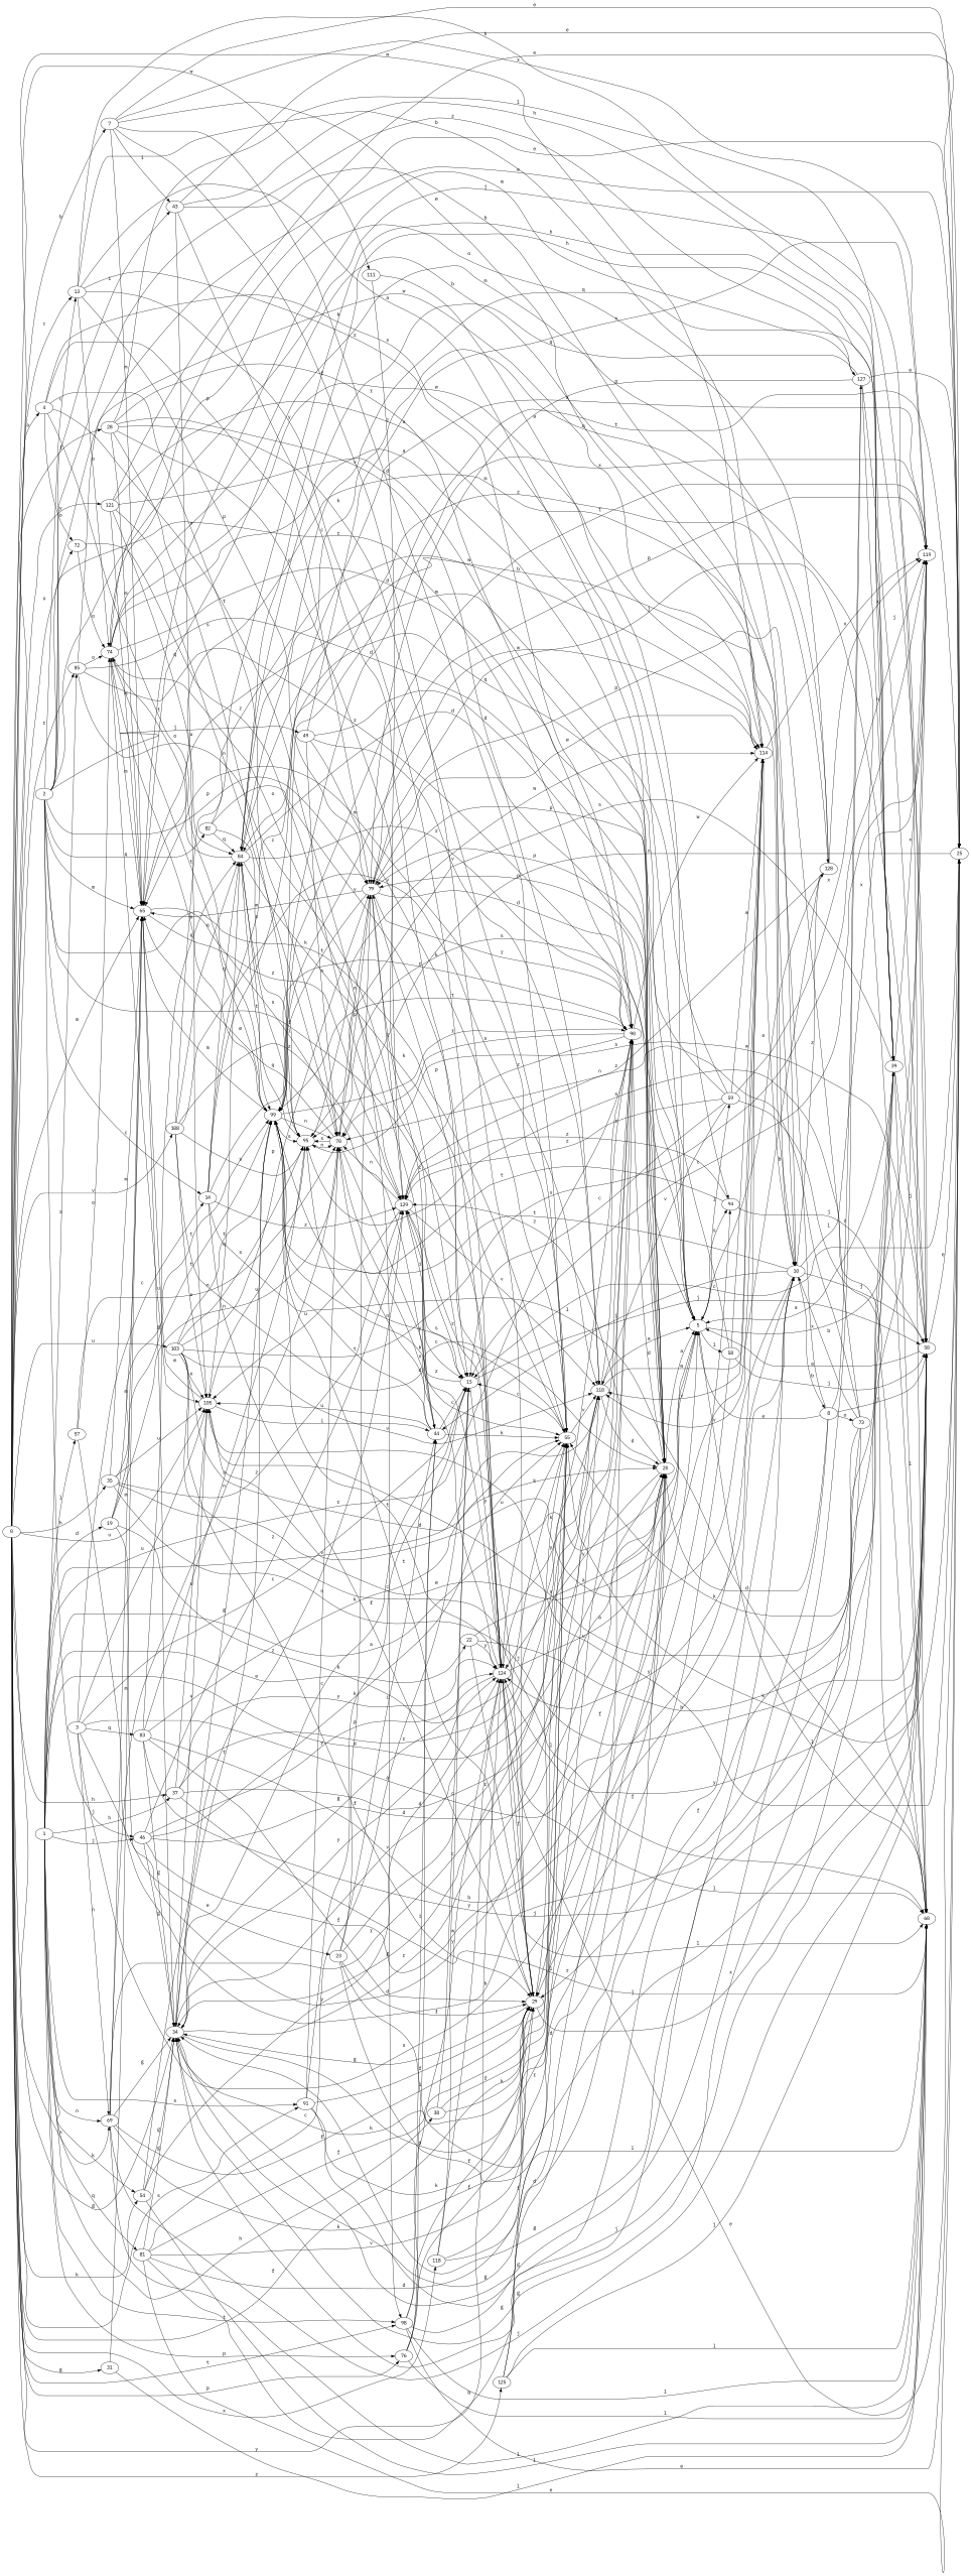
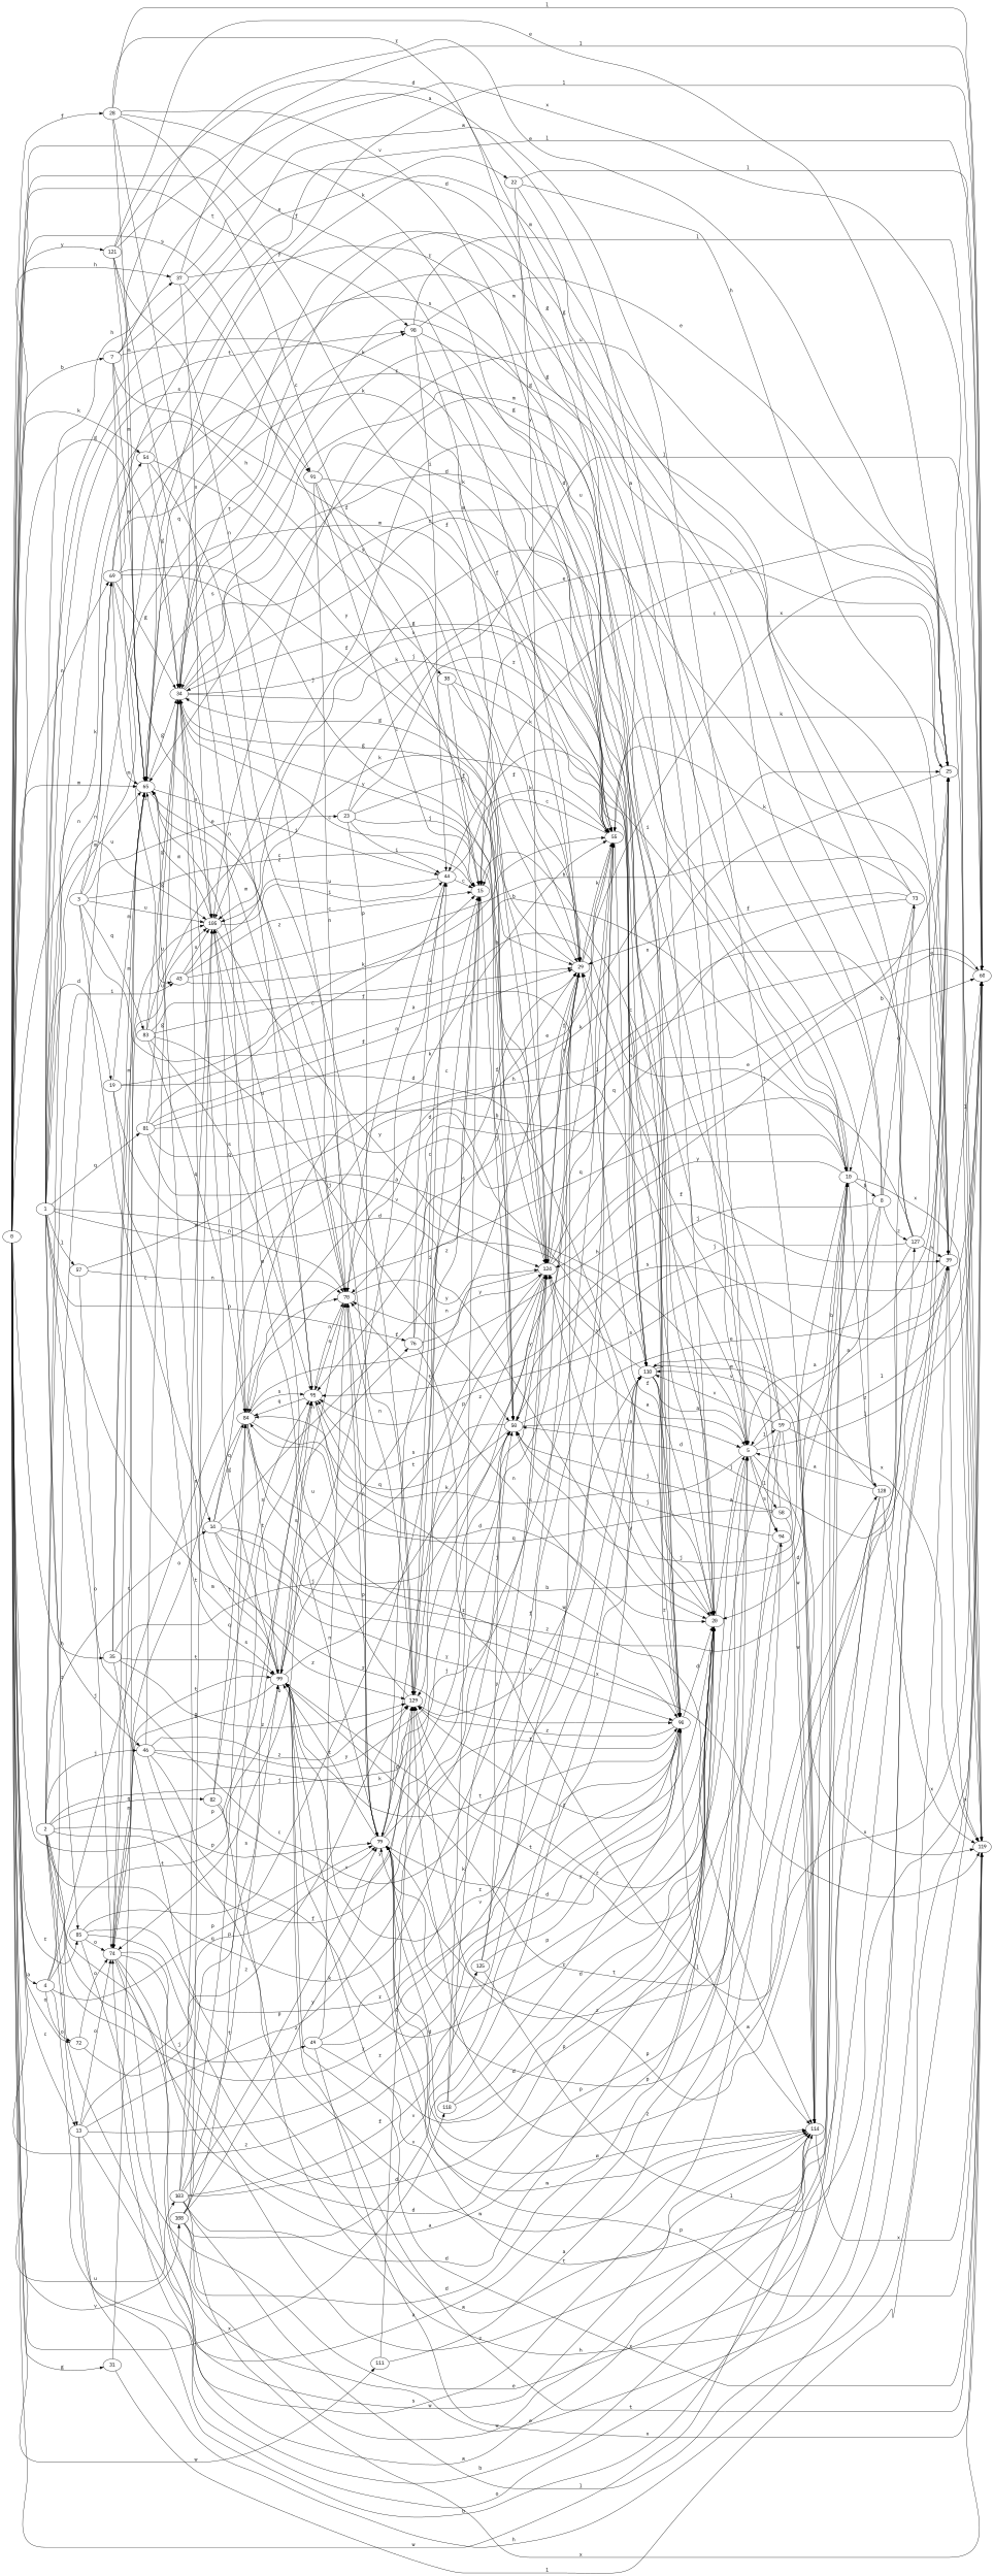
  strict digraph {
    fontname="IBM Plex Mono"
    rankdir=LR
    node [fontname="IBM Plex Mono"]
    edge [fontname="IBM Plex Mono"]
    0
    4
    7
    13
    28
    29
    31
    34
    35
    37
    54
    65
    69
    n14 [label=72]
    76
    85
    91
    98
    103
    105
    108
    111
    114
    118
    121
    124
    125
    79
    94
    70
    99
    43
    55
    119
    25
    5
    90
    10
    39
    74
    110
    15
    60
    95
    20
    50
    129
    44
    84
    1
    19
    22
    38
    46
    57
    81
    58
    59
    2
    14
    49
    82
    127
    128
    3
    23
    83
    8
    73
    0 -> 4 [label=a]
    0 -> 7 [label=b]
    0 -> 13 [label=c]
    0 -> 28 [label=f]
    0 -> 29 [label=f]
    0 -> 31 [label=g]
    0 -> 34 [label=g]
    0 -> 35 [label=h]
    0 -> 37 [label=h]
    0 -> 54 [label=k]
    0 -> 65 [label=m]
    0 -> 69 [label=n]
    0 -> n14 [label=o]
    0 -> 76 [label=p]
    0 -> 85 [label=r]
    0 -> 91 [label=s]
    0 -> 98 [label=t]
    0 -> 103 [label=u]
    0 -> 105 [label=u]
    0 -> 108 [label=v]
    0 -> 111 [label=w]
    0 -> 114 [label=w]
    0 -> 118 [label=x]
    0 -> 121 [label=y]
    0 -> 124 [label=y]
    0 -> 125 [label=z]
    4 -> n14 [label=o]
    4 -> 98 [label=t]
    4 -> 79 [label=p]
    4 -> 94 [label=s]
    4 -> 70 [label=n]
    4 -> 99 [label=t]
    7 -> 29 [label=f]
    7 -> 65 [label=m]
    7 -> 114 [label=w]
    7 -> 43 [label=i]
    7 -> 55 [label=k]
    7 -> 119 [label=x]
    7 -> 25 [label=e]
    13 -> 124 [label=y]
    13 -> 79 [label=p]
    13 -> 5 [label=a]
    13 -> 90 [label=r]
    13 -> 10 [label=b]
    13 -> 39 [label=h]
    13 -> 74 [label=o]
    28 -> 65 [label=m]
    28 -> 55 [label=k]
    28 -> 90 [label=r]
    28 -> 110 [label=v]
    28 -> 15 [label=c]
    28 -> 60 [label=l]
    28 -> 95 [label=s]
    29 -> 34 [label=g]
    29 -> 124 [label=y]
    29 -> 99 [label=t]
    29 -> 55 [label=k]
    29 -> 119 [label=x]
    31 -> 65 [label=m]
    31 -> 60 [label=l]
    34 -> 105 [label=u]
    34 -> 124 [label=y]
    34 -> 99 [label=t]
    34 -> 55 [label=k]
    34 -> 90 [label=r]
    34 -> 110 [label=v]
    34 -> 15 [label=c]
    34 -> 20 [label=d]
    35 -> 65 [label=m]
    35 -> 105 [label=u]
    35 -> 114 [label=w]
    35 -> 99 [label=t]
    35 -> 50 [label=j]
    35 -> 129 [label=z]
    37 -> 105 [label=u]
    37 -> 124 [label=y]
    37 -> 90 [label=r]
    37 -> 60 [label=l]
    37 -> 20 [label=d]
    54 -> 34 [label=g]
    54 -> 124 [label=y]
    54 -> 60 [label=l]
    54 -> 129 [label=z]
    65 -> 34 [label=g]
    65 -> 129 [label=z]
    65 -> 44 [label=i]
    69 -> 29 [label=f]
    69 -> 34 [label=g]
    69 -> 65 [label=m]
    69 -> 70 [label=n]
    69 -> 55 [label=k]
    69 -> 90 [label=r]
    69 -> 60 [label=l]
    69 -> 50 [label=j]
    n14 -> 74 [label=o]
    n14 -> 129 [label=z]
    76 -> 29 [label=f]
    76 -> 124 [label=y]
    76 -> 60 [label=l]
    76 -> 44 [label=i]
    85 -> 25 [label=e]
    85 -> 90 [label=r]
    85 -> 74 [label=o]
    85 -> 15 [label=c]
    85 -> 20 [label=d]
    91 -> 29 [label=f]
    91 -> 70 [label=n]
    91 -> 55 [label=k]
    91 -> 15 [label=c]
    91 -> 50 [label=j]
    98 -> 29 [label=f]
    98 -> 25 [label=e]
    98 -> 60 [label=l]
    98 -> 20 [label=d]
    98 -> 44 [label=i]
    103 -> 29 [label=f]
    103 -> 105 [label=u]
    103 -> 79 [label=p]
    103 -> 99 [label=t]
    103 -> 119 [label=x]
    103 -> 110 [label=v]
    103 -> 60 [label=l]
    103 -> 95 [label=s]
    103 -> 20 [label=d]
    105 -> 65 [label=m]
    105 -> 44 [label=i]
    105 -> 84 [label=q]
    108 -> 105 [label=u]
    108 -> 114 [label=w]
    108 -> 110 [label=v]
    108 -> 95 [label=s]
    108 -> 20 [label=d]
    108 -> 129 [label=z]
    108 -> 84 [label=q]
    111 -> 5 [label=a]
    111 -> 129 [label=z]
    114 -> 119 [label=x]
    114 -> 10 [label=b]
    114 -> 110 [label=v]
    118 -> 124 [label=y]
    118 -> 90 [label=r]
    118 -> 15 [label=c]
    118 -> 20 [label=d]
    121 -> 65 [label=m]
    121 -> 70 [label=n]
    121 -> 25 [label=e]
    121 -> 5 [label=a]
    121 -> 20 [label=d]
    121 -> 84 [label=q]
    124 -> 29 [label=f]
    124 -> 34 [label=g]
    124 -> 79 [label=p]
    124 -> 70 [label=n]
    124 -> 99 [label=t]
    124 -> 55 [label=k]
    124 -> 25 [label=e]
    124 -> 5 [label=a]
    124 -> 60 [label=l]
    124 -> 129 [label=z]
    125 -> 29 [label=f]
    125 -> 90 [label=r]
    125 -> 60 [label=l]
    125 -> 50 [label=j]
    79 -> 65 [label=m]
    79 -> 114 [label=w]
    79 -> 70 [label=n]
    79 -> 99 [label=t]
    79 -> 90 [label=r]
    79 -> 15 [label=c]
    79 -> 20 [label=d]
    79 -> 50 [label=j]
    79 -> 129 [label=z]
    94 -> 99 [label=t]
    94 -> 50 [label=j]
    94 -> 129 [label=z]
    70 -> 65 [label=m]
    70 -> 124 [label=y]
    70 -> 79 [label=p]
    70 -> 95 [label=s]
    99 -> 34 [label=g]
    99 -> 65 [label=m]
    99 -> 114 [label=w]
    99 -> 70 [label=n]
    99 -> 55 [label=k]
    99 -> 119 [label=x]
    99 -> 90 [label=r]
    99 -> 74 [label=o]
    99 -> 95 [label=s]
    43 -> 105 [label=u]
    43 -> 25 [label=e]
    43 -> 10 [label=b]
    43 -> 39 [label=h]
    43 -> 15 [label=c]
    55 -> 65 [label=m]
    55 -> 110 [label=v]
    55 -> 15 [label=c]
    55 -> 95 [label=s]
    119 -> 79 [label=p]
    119 -> 99 [label=t]
    119 -> 15 [label=c]
    25 -> 105 [label=u]
    25 -> 70 [label=n]
    25 -> 99 [label=t]
    25 -> 55 [label=k]
    25 -> 15 [label=c]
    5 -> 79 [label=p]
    5 -> 94 [label=s]
    5 -> 119 [label=x]
    5 -> 60 [label=l]
    5 -> 95 [label=s]
    5 -> 58 [label=l]
    5 -> 59 [label=l]
    90 -> 114 [label=w]
    90 -> 70 [label=n]
    90 -> 99 [label=t]
    90 -> 20 [label=d]
    90 -> 129 [label=z]
    10 -> 34 [label=g]
    10 -> 105 [label=u]
    10 -> 124 [label=y]
    10 -> 99 [label=t]
    10 -> 119 [label=x]
    10 -> 50 [label=j]
    10 -> 44 [label=i]
    10 -> 128 [label=z]
    10 -> 8 [label=b]
    39 -> 34 [label=g]
    39 -> 105 [label=u]
    39 -> 119 [label=x]
    39 -> 5 [label=a]
    39 -> 60 [label=l]
    39 -> 95 [label=s]
    39 -> 50 [label=j]
    74 -> 65 [label=m]
    74 -> 105 [label=u]
    74 -> 114 [label=w]
    74 -> 99 [label=t]
    74 -> 25 [label=e]
    74 -> 5 [label=a]
    74 -> 10 [label=b]
    74 -> 20 [label=d]
    110 -> 34 [label=g]
    110 -> 114 [label=w]
    110 -> 124 [label=y]
    110 -> 5 [label=a]
    110 -> 90 [label=r]
    110 -> 20 [label=d]
-   15 -> 124 [label=y]
+   105 -> 124 [label=y]
    15 -> 50 [label=j]
    15 -> 129 [label=z]
    60 -> 95 [label=s]
    60 -> 84 [label=q]
    95 -> 105 [label=u]
    95 -> 114 [label=w]
    95 -> 70 [label=n]
    95 -> 84 [label=q]
    20 -> 29 [label=f]
    20 -> 124 [label=y]
    20 -> 79 [label=p]
    20 -> 5 [label=a]
    20 -> 129 [label=z]
    50 -> 124 [label=y]
    50 -> 25 [label=e]
    50 -> 5 [label=a]
    50 -> 95 [label=s]
    50 -> 84 [label=q]
    129 -> 105 [label=u]
    129 -> 70 [label=n]
    129 -> 110 [label=v]
    129 -> 15 [label=c]
    129 -> 44 [label=i]
    44 -> 105 [label=u]
    44 -> 70 [label=n]
-   44 -> 99 [label=t]
    44 -> 55 [label=k]
    44 -> 74 [label=o]
    44 -> 15 [label=c]
    84 -> 99 [label=t]
    84 -> 55 [label=k]
    84 -> 90 [label=r]
    84 -> 10 [label=b]
    84 -> 39 [label=h]
    84 -> 74 [label=o]
    84 -> 95 [label=s]
    84 -> 20 [label=d]
    1 -> 37 [label=h]
    1 -> 54 [label=k]
    1 -> 69 [label=n]
    1 -> 76 [label=p]
    1 -> 85 [label=r]
    1 -> 91 [label=s]
    1 -> 98 [label=t]
    1 -> 5 [label=a]
    1 -> 90 [label=r]
    1 -> 110 [label=v]
    1 -> 20 [label=d]
    1 -> 19 [label=d]
    1 -> 22 [label=e]
    1 -> 38 [label=h]
    1 -> 46 [label=j]
    1 -> 57 [label=l]
    1 -> 81 [label=q]
    19 -> 65 [label=m]
    19 -> 70 [label=n]
    19 -> 99 [label=t]
    19 -> 55 [label=k]
    19 -> 20 [label=d]
    22 -> 124 [label=y]
    22 -> 5 [label=a]
    22 -> 39 [label=h]
    22 -> 60 [label=l]
    38 -> 29 [label=f]
    38 -> 55 [label=k]
    38 -> 15 [label=c]
    46 -> 34 [label=g]
    46 -> 114 [label=w]
    46 -> 124 [label=y]
    46 -> 55 [label=k]
    46 -> 20 [label=d]
    46 -> 129 [label=z]
    57 -> 70 [label=n]
    57 -> 39 [label=h]
    57 -> 74 [label=o]
    81 -> 29 [label=f]
    81 -> 34 [label=g]
    81 -> 25 [label=e]
    81 -> 10 [label=b]
    81 -> 110 [label=v]
    81 -> 15 [label=c]
    81 -> 20 [label=d]
    58 -> 29 [label=f]
    58 -> 114 [label=w]
    58 -> 50 [label=j]
    58 -> 84 [label=q]
    59 -> 65 [label=m]
    59 -> 114 [label=w]
    59 -> 79 [label=p]
    59 -> 119 [label=x]
    59 -> 110 [label=v]
    59 -> 15 [label=c]
    59 -> 60 [label=l]
    59 -> 129 [label=z]
    2 -> 13 [label=c]
    2 -> 29 [label=f]
    2 -> 65 [label=m]
    2 -> 114 [label=w]
    2 -> 79 [label=p]
    2 -> 43 [label=i]
    2 -> 55 [label=k]
    2 -> 90 [label=r]
    2 -> 50 [label=j]
    2 -> 46 [label=j]
    2 -> 14 [label=c]
    2 -> 49 [label=j]
    2 -> 82 [label=q]
    2 -> 127 [label=z]
    14 -> 29 [label=f]
    14 -> 119 [label=x]
    14 -> 90 [label=r]
    14 -> 60 [label=l]
    14 -> 129 [label=z]
    14 -> 84 [label=q]
    14 -> 128 [label=z]
    49 -> 70 [label=n]
    49 -> 55 [label=k]
    49 -> 119 [label=x]
    49 -> 110 [label=v]
    49 -> 20 [label=d]
    82 -> 124 [label=y]
    82 -> 39 [label=h]
    82 -> 95 [label=s]
    82 -> 84 [label=q]
    127 -> 34 [label=g]
    127 -> 65 [label=m]
    127 -> 79 [label=p]
    127 -> 25 [label=e]
    127 -> 39 [label=h]
    127 -> 50 [label=j]
    127 -> 84 [label=q]
    128 -> 65 [label=m]
    128 -> 119 [label=x]
    128 -> 5 [label=a]
    128 -> 74 [label=o]
    128 -> 110 [label=v]
    128 -> 129 [label=z]
    3 -> 69 [label=n]
    3 -> 105 [label=u]
    3 -> 94 [label=s]
    3 -> 5 [label=a]
    3 -> 15 [label=c]
    3 -> 14 [label=c]
    3 -> 23 [label=e]
    3 -> 83 [label=q]
    23 -> 29 [label=f]
    23 -> 79 [label=p]
    23 -> 90 [label=r]
    23 -> 60 [label=l]
    23 -> 50 [label=j]
    23 -> 44 [label=i]
    83 -> 29 [label=f]
    83 -> 34 [label=g]
    83 -> 55 [label=k]
    83 -> 10 [label=b]
    83 -> 95 [label=s]
    83 -> 50 [label=j]
    83 -> 84 [label=q]
    8 -> 34 [label=g]
    8 -> 65 [label=m]
    8 -> 5 [label=a]
    8 -> 20 [label=d]
    8 -> 50 [label=j]
    8 -> 127 [label=z]
    8 -> 73 [label=o]
    73 -> 29 [label=f]
    73 -> 34 [label=g]
    73 -> 79 [label=p]
    73 -> 70 [label=n]
    73 -> 55 [label=k]
    73 -> 10 [label=b]
  }
